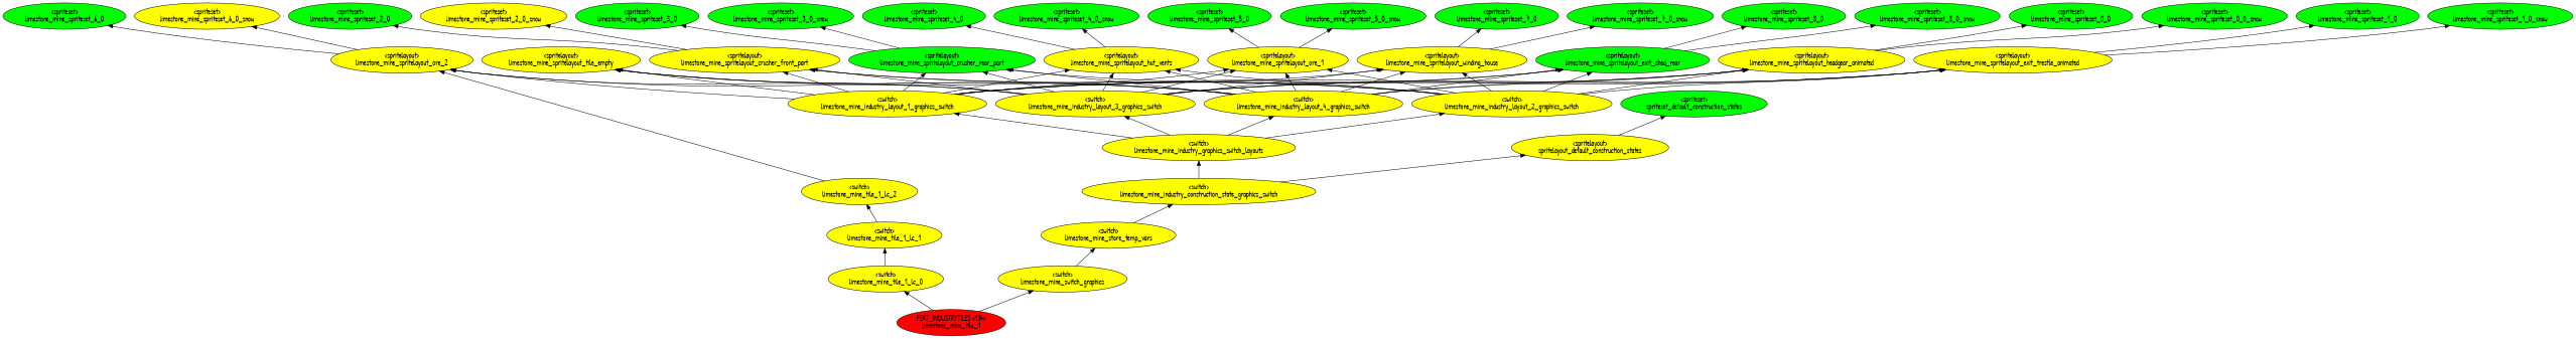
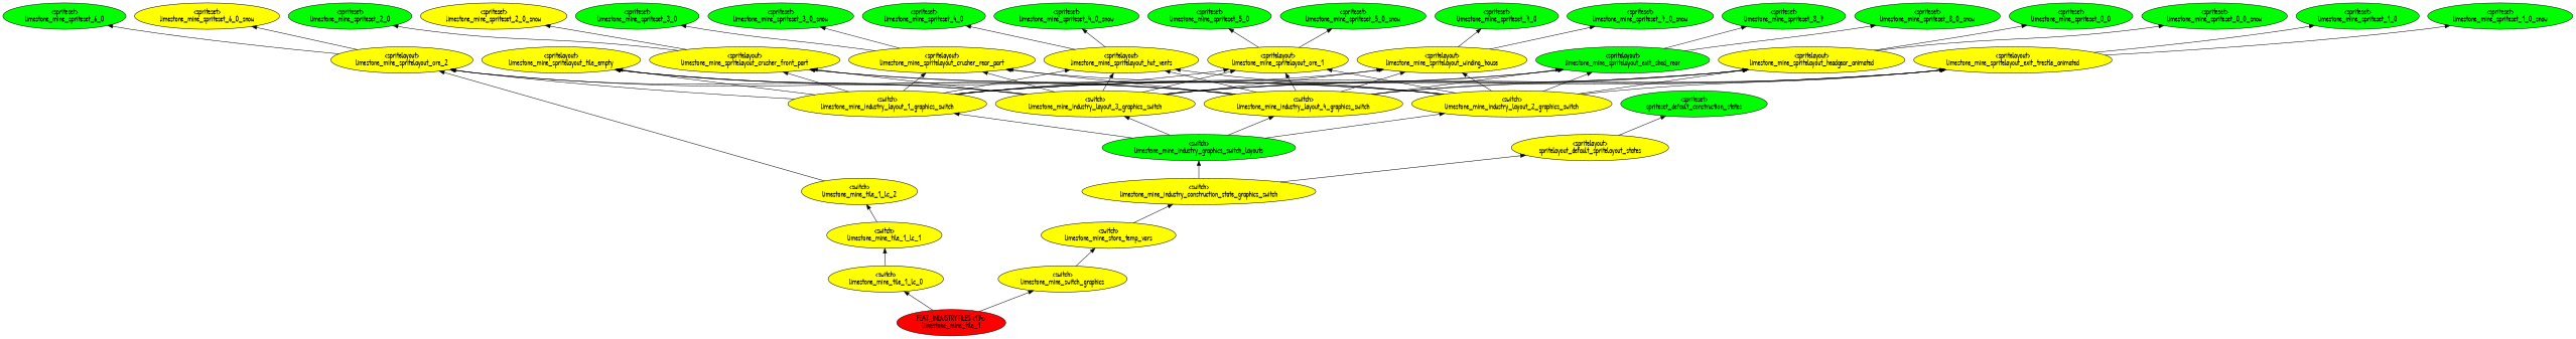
  digraph {
    fontname="Patrick Hand"
    rankdir=BT
    node [fillcolor=yellow fontname="Patrick Hand" style=filled]
    edge [fontname="Patrick Hand"]
    n1 [fillcolor=green label="<spriteset>\nspriteset_default_construction_states"]
-   n2 [label="<spritelayout>\nspritelayout_default_construction_states"]
+   n2 [label="<spritelayout>\nspritelayout_default_spritelayout_states"]
    n3 [fillcolor=green label="<spriteset>\nlimestone_mine_spriteset_0_0"]
    n4 [fillcolor=green label="<spriteset>\nlimestone_mine_spriteset_0_0_snow"]
    n5 [fillcolor=green label="<spriteset>\nlimestone_mine_spriteset_1_0"]
    n6 [fillcolor=green label="<spriteset>\nlimestone_mine_spriteset_1_0_snow"]
    n7 [fillcolor=green label="<spriteset>\nlimestone_mine_spriteset_2_0"]
    n8 [label="<spriteset>\nlimestone_mine_spriteset_2_0_snow"]
    n9 [fillcolor=green label="<spriteset>\nlimestone_mine_spriteset_3_0"]
    n10 [fillcolor=green label="<spriteset>\nlimestone_mine_spriteset_3_0_snow"]
    n11 [fillcolor=green label="<spriteset>\nlimestone_mine_spriteset_4_0"]
    n12 [fillcolor=green label="<spriteset>\nlimestone_mine_spriteset_4_0_snow"]
    n13 [fillcolor=green label="<spriteset>\nlimestone_mine_spriteset_5_0"]
    n14 [fillcolor=green label="<spriteset>\nlimestone_mine_spriteset_5_0_snow"]
    n15 [fillcolor=green label="<spriteset>\nlimestone_mine_spriteset_6_0"]
    n16 [label="<spriteset>\nlimestone_mine_spriteset_6_0_snow"]
    n17 [fillcolor=green label="<spriteset>\nlimestone_mine_spriteset_7_0"]
    n18 [fillcolor=green label="<spriteset>\nlimestone_mine_spriteset_7_0_snow"]
-   n19 [fillcolor=green label="<spriteset>\nlimestone_mine_spriteset_8_0"]
+   n19 [fillcolor=green label="<spriteset>\nlimestone_mine_spriteset_8_7"]
    n20 [fillcolor=green label="<spriteset>\nlimestone_mine_spriteset_8_0_snow"]
    n21 [label="<spritelayout>\nlimestone_mine_spritelayout_tile_empty"]
    n22 [label="<spritelayout>\nlimestone_mine_spritelayout_headgear_animated"]
    n23 [label="<spritelayout>\nlimestone_mine_spritelayout_exit_trestle_animated"]
    n24 [label="<spritelayout>\nlimestone_mine_spritelayout_crusher_front_part"]
-   n25 [fillcolor=green label="<spritelayout>\nlimestone_mine_spritelayout_crusher_rear_part"]
+   n25 [label="<spritelayout>\nlimestone_mine_spritelayout_crusher_rear_part"]
    n26 [label="<spritelayout>\nlimestone_mine_spritelayout_hut_vents"]
    n27 [label="<spritelayout>\nlimestone_mine_spritelayout_ore_1"]
    n28 [label="<spritelayout>\nlimestone_mine_spritelayout_ore_2"]
    n29 [label="<spritelayout>\nlimestone_mine_spritelayout_winding_house"]
    n30 [fillcolor=green label="<spritelayout>\nlimestone_mine_spritelayout_exit_shed_rear"]
    n31 [label="<switch>\nlimestone_mine_industry_layout_1_graphics_switch"]
    n32 [label="<switch>\nlimestone_mine_industry_layout_2_graphics_switch"]
    n33 [label="<switch>\nlimestone_mine_industry_layout_3_graphics_switch"]
    n34 [label="<switch>\nlimestone_mine_industry_layout_4_graphics_switch"]
-   n35 [label="<switch>\nlimestone_mine_industry_graphics_switch_layouts"]
+   n35 [fillcolor=green label="<switch>\nlimestone_mine_industry_graphics_switch_layouts"]
    n36 [label="<switch>\nlimestone_mine_industry_construction_state_graphics_switch"]
    n37 [label="<switch>\nlimestone_mine_store_temp_vars"]
    n38 [label="<switch>\nlimestone_mine_switch_graphics"]
    n39 [label="<switch>\nlimestone_mine_tile_1_lc_2"]
    n40 [label="<switch>\nlimestone_mine_tile_1_lc_1"]
    n41 [label="<switch>\nlimestone_mine_tile_1_lc_0"]
    n42 [fillcolor=red label="FEAT_INDUSTRYTILES <134>\nlimestone_mine_tile_1"]
    n2 -> n1
    n22 -> n3
    n22 -> n4
    n23 -> n5
    n23 -> n6
    n24 -> n7
    n24 -> n8
    n25 -> n9
    n25 -> n10
    n26 -> n11
    n26 -> n12
    n27 -> n13
    n27 -> n14
    n28 -> n15
    n28 -> n16
    n29 -> n17
    n29 -> n18
    n30 -> n19
    n30 -> n20
    n31 -> n21
    n31 -> n22
    n31 -> n23
    n31 -> n24
    n31 -> n25
    n31 -> n26
    n31 -> n27
    n31 -> n28
    n31 -> n29
    n31 -> n30
    n32 -> n21
    n32 -> n22
    n32 -> n23
    n32 -> n24
    n32 -> n25
    n32 -> n26
    n32 -> n27
    n32 -> n29
    n32 -> n30
    n33 -> n21
    n33 -> n22
    n33 -> n23
    n33 -> n24
    n33 -> n25
    n33 -> n26
    n33 -> n27
    n33 -> n28
    n33 -> n29
    n33 -> n30
    n34 -> n21
    n34 -> n22
    n34 -> n23
    n34 -> n24
    n34 -> n25
    n34 -> n26
    n34 -> n27
    n34 -> n28
    n34 -> n29
    n34 -> n30
    n35 -> n31
    n35 -> n32
    n35 -> n33
    n35 -> n34
    n36 -> n2
    n36 -> n35
    n37 -> n36
    n38 -> n37
    n39 -> n28
    n40 -> n39
    n41 -> n40
    n42 -> n38
    n42 -> n41
  }
